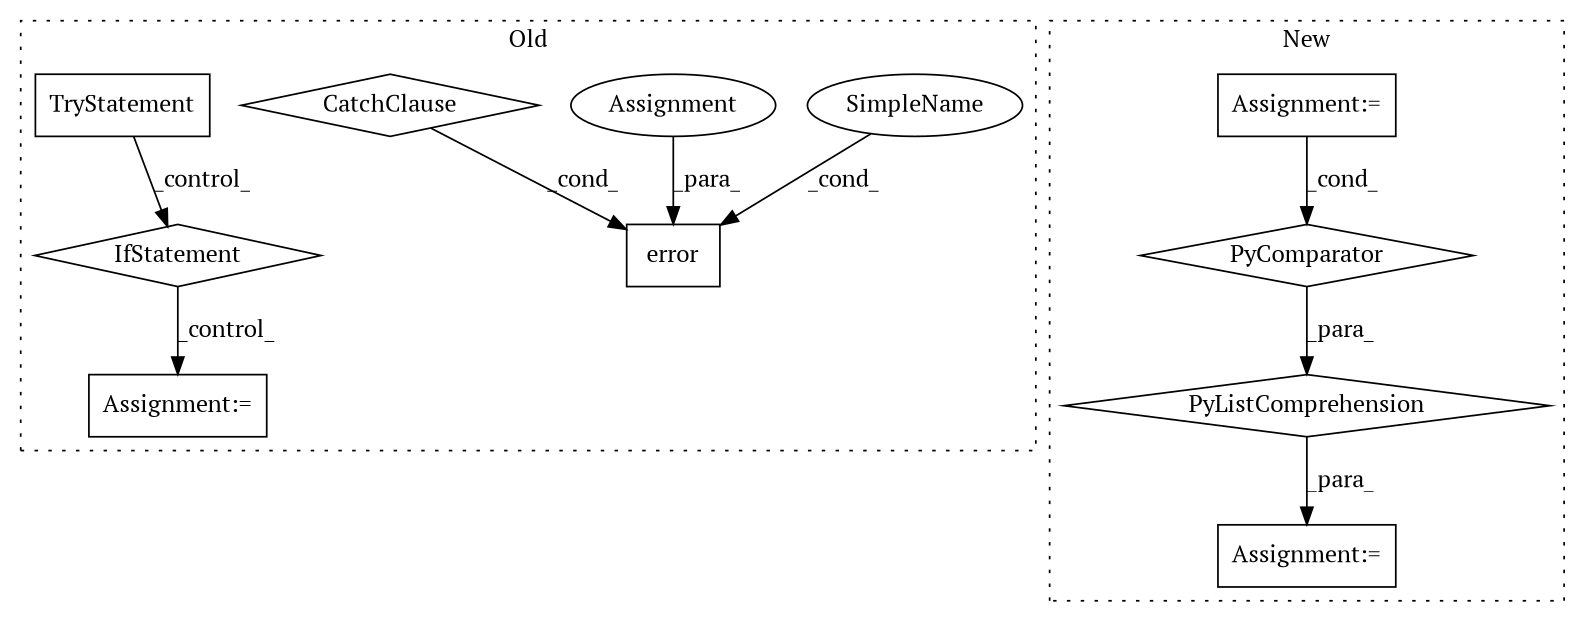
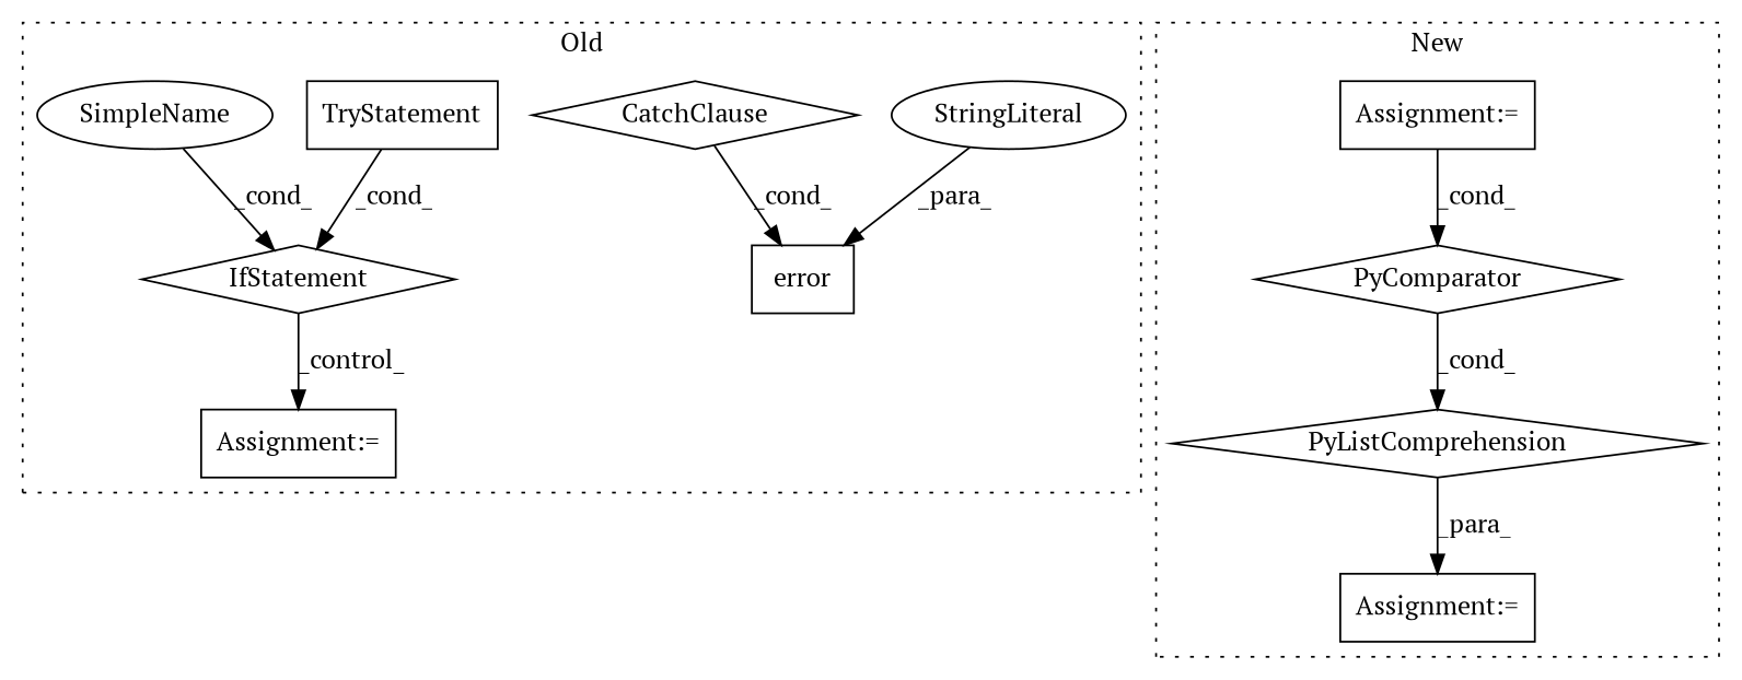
  digraph {
    fontname="PT Serif"
    node [a=7 fontname="PT Serif" l=83 s=1626 shape=box]
    edge [fontname="PT Serif"]
    n1 [a=32 l="6,1" label=error s="2248,2307"]
-   n2 [a=45 l=53 label=Assignment s=2254 shape=ellipse]
+   n2 [a=45 l=53 label=StringLiteral s=2254 shape=ellipse]
    n3 [a=12 l="11,2" label=CatchClause s="2196,2231" shape=diamond]
    n4 [a=54 l=4 label=TryStatement s=1144]
    n5 [a=25 l="16,2" label=IfStatement s="1675,1720" shape=diamond]
    n6 [l=1 label="Assignment:=" s=1913]
    n7 [a=42 label=SimpleName shape=ellipse l="" s=""]
    n8 [a=113 label=PyComparator shape=diamond]
    n9 [label="Assignment:="]
    n10 [a=109 l=197 label=PyListComprehension s=1520 shape=diamond]
    n11 [l=15 label="Assignment:=" s=1951]
    subgraph cluster_1 {
      label=Old
      style=dotted
      n1
      n2
      n3
      n4
      n5
      n6
      n7
    }
    subgraph cluster_2 {
      label=New
      style=dotted
      n8
      n9
      n10
      n11
    }
    n2 -> n1 [label=_para_]
    n3 -> n1 [label=_cond_]
-   n4 -> n5 [label=_control_]
+   n4 -> n5 [label=_cond_]
    n5 -> n6 [label=_control_]
-   n7 -> n1 [label=_cond_]
-   n8 -> n10 [label=_para_]
+   n7 -> n5 [label=_cond_]
+   n8 -> n10 [label=_cond_]
    n9 -> n8 [label=_cond_]
    n10 -> n11 [label=_para_]
  }
